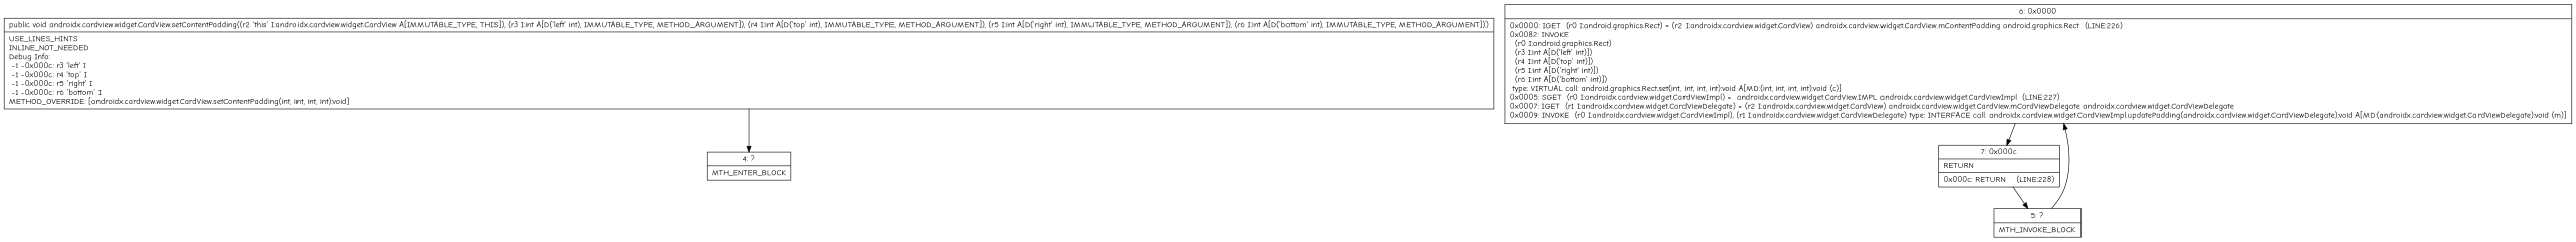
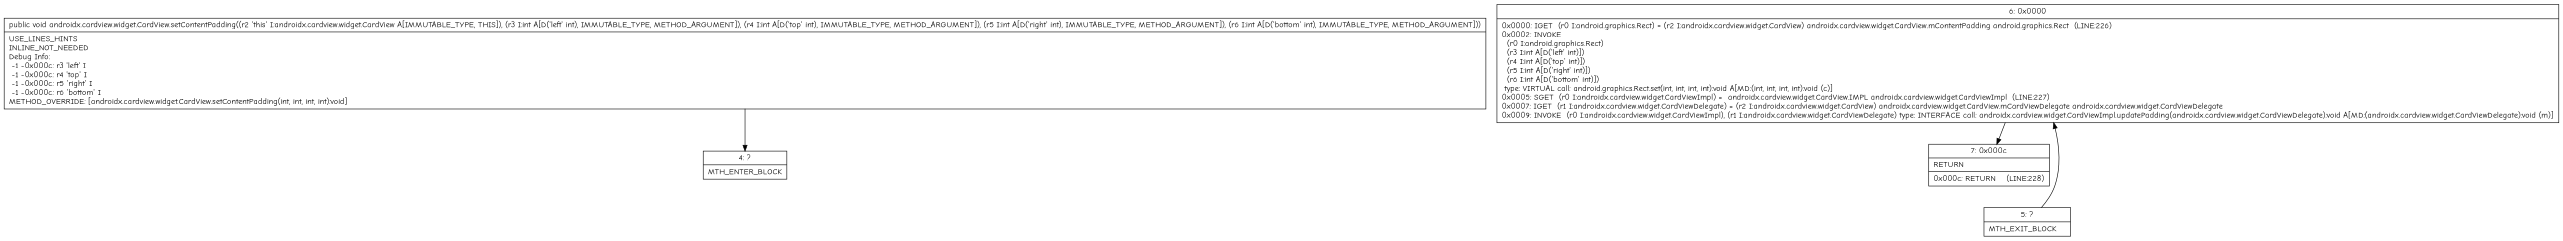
  digraph {
    fontname="Comic Neue"
    node [fontname="Comic Neue" shape=record]
    edge [fontname="Comic Neue"]
    n1 [label="{4\:\ ?|MTH_ENTER_BLOCK\l}"]
-   n2 [label="{6\:\ 0x0000|0x0000: IGET  (r0 I:android.graphics.Rect) = (r2 I:androidx.cardview.widget.CardView) androidx.cardview.widget.CardView.mContentPadding android.graphics.Rect  (LINE:226)\l0x0082: INVOKE  \l  (r0 I:android.graphics.Rect)\l  (r3 I:int A[D('left' int)])\l  (r4 I:int A[D('top' int)])\l  (r5 I:int A[D('right' int)])\l  (r6 I:int A[D('bottom' int)])\l type: VIRTUAL call: android.graphics.Rect.set(int, int, int, int):void A[MD:(int, int, int, int):void (c)]\l0x0005: SGET  (r0 I:androidx.cardview.widget.CardViewImpl) =  androidx.cardview.widget.CardView.IMPL androidx.cardview.widget.CardViewImpl  (LINE:227)\l0x0007: IGET  (r1 I:androidx.cardview.widget.CardViewDelegate) = (r2 I:androidx.cardview.widget.CardView) androidx.cardview.widget.CardView.mCardViewDelegate androidx.cardview.widget.CardViewDelegate \l0x0009: INVOKE  (r0 I:androidx.cardview.widget.CardViewImpl), (r1 I:androidx.cardview.widget.CardViewDelegate) type: INTERFACE call: androidx.cardview.widget.CardViewImpl.updatePadding(androidx.cardview.widget.CardViewDelegate):void A[MD:(androidx.cardview.widget.CardViewDelegate):void (m)]\l}"]
+   n2 [label="{6\:\ 0x0000|0x0000: IGET  (r0 I:android.graphics.Rect) = (r2 I:androidx.cardview.widget.CardView) androidx.cardview.widget.CardView.mContentPadding android.graphics.Rect  (LINE:226)\l0x0002: INVOKE  \l  (r0 I:android.graphics.Rect)\l  (r3 I:int A[D('left' int)])\l  (r4 I:int A[D('top' int)])\l  (r5 I:int A[D('right' int)])\l  (r6 I:int A[D('bottom' int)])\l type: VIRTUAL call: android.graphics.Rect.set(int, int, int, int):void A[MD:(int, int, int, int):void (c)]\l0x0005: SGET  (r0 I:androidx.cardview.widget.CardViewImpl) =  androidx.cardview.widget.CardView.IMPL androidx.cardview.widget.CardViewImpl  (LINE:227)\l0x0007: IGET  (r1 I:androidx.cardview.widget.CardViewDelegate) = (r2 I:androidx.cardview.widget.CardView) androidx.cardview.widget.CardView.mCardViewDelegate androidx.cardview.widget.CardViewDelegate \l0x0009: INVOKE  (r0 I:androidx.cardview.widget.CardViewImpl), (r1 I:androidx.cardview.widget.CardViewDelegate) type: INTERFACE call: androidx.cardview.widget.CardViewImpl.updatePadding(androidx.cardview.widget.CardViewDelegate):void A[MD:(androidx.cardview.widget.CardViewDelegate):void (m)]\l}"]
    n3 [label="{7\:\ 0x000c|RETURN\l|0x000c: RETURN    (LINE:228)\l}"]
-   n4 [label="{5\:\ ?|MTH_INVOKE_BLOCK\l}"]
+   n4 [label="{5\:\ ?|MTH_EXIT_BLOCK\l}"]
    n5 [label="{public void androidx.cardview.widget.CardView.setContentPadding((r2 'this' I:androidx.cardview.widget.CardView A[IMMUTABLE_TYPE, THIS]), (r3 I:int A[D('left' int), IMMUTABLE_TYPE, METHOD_ARGUMENT]), (r4 I:int A[D('top' int), IMMUTABLE_TYPE, METHOD_ARGUMENT]), (r5 I:int A[D('right' int), IMMUTABLE_TYPE, METHOD_ARGUMENT]), (r6 I:int A[D('bottom' int), IMMUTABLE_TYPE, METHOD_ARGUMENT]))  | USE_LINES_HINTS\lINLINE_NOT_NEEDED\lDebug Info:\l  \-1 \-0x000c: r3 'left' I\l  \-1 \-0x000c: r4 'top' I\l  \-1 \-0x000c: r5 'right' I\l  \-1 \-0x000c: r6 'bottom' I\lMETHOD_OVERRIDE: [androidx.cardview.widget.CardView.setContentPadding(int, int, int, int):void]\l}"]
    n2 -> n3
-   n3 -> n4
    n4 -> n2
    n5 -> n1
  }
